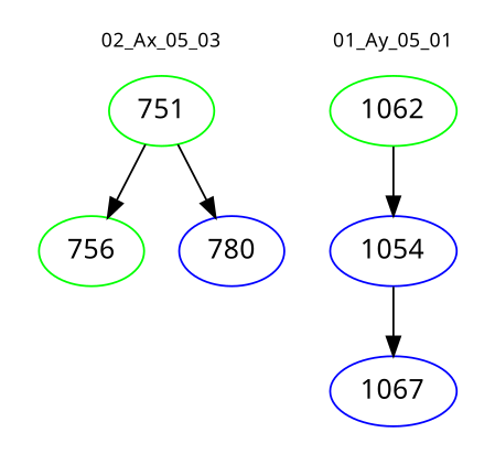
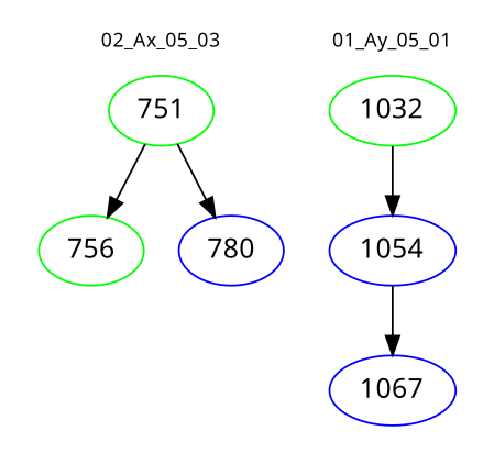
  digraph {
    fontname="Noto Sans"
    node [color=green fontname="Noto Sans"]
    edge [color=black fontname="Noto Sans"]
    n1 [label=751]
    n2 [label=756]
    n3 [color=blue label=780]
    n4 [color=blue label=1054]
    n5 [color=blue label=1067]
-   n6 [label=1062]
+   n6 [label=1032]
    subgraph cluster_1 {
      color=white
      fontsize=10
      label="02_Ax_05_03"
      n1
      n2
      n3
    }
    subgraph cluster_2 {
      color=white
      fontsize=10
      label="01_Ay_05_01"
      n4
      n5
      n6
    }
    n1 -> n2
    n1 -> n3
    n4 -> n5
    n6 -> n4
  }
